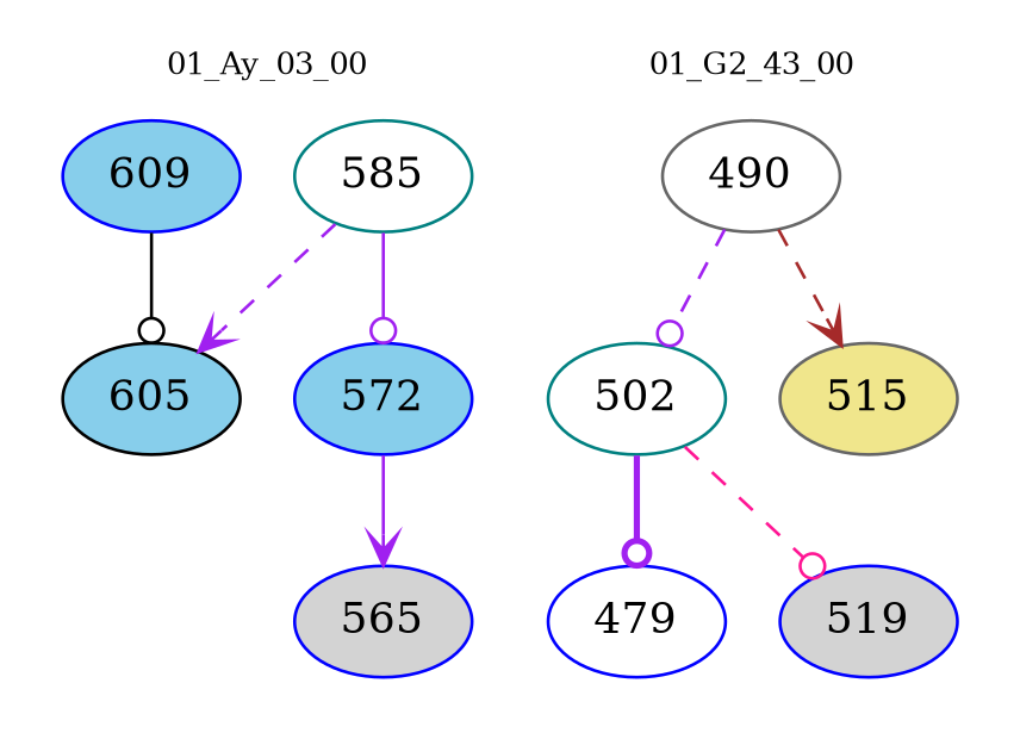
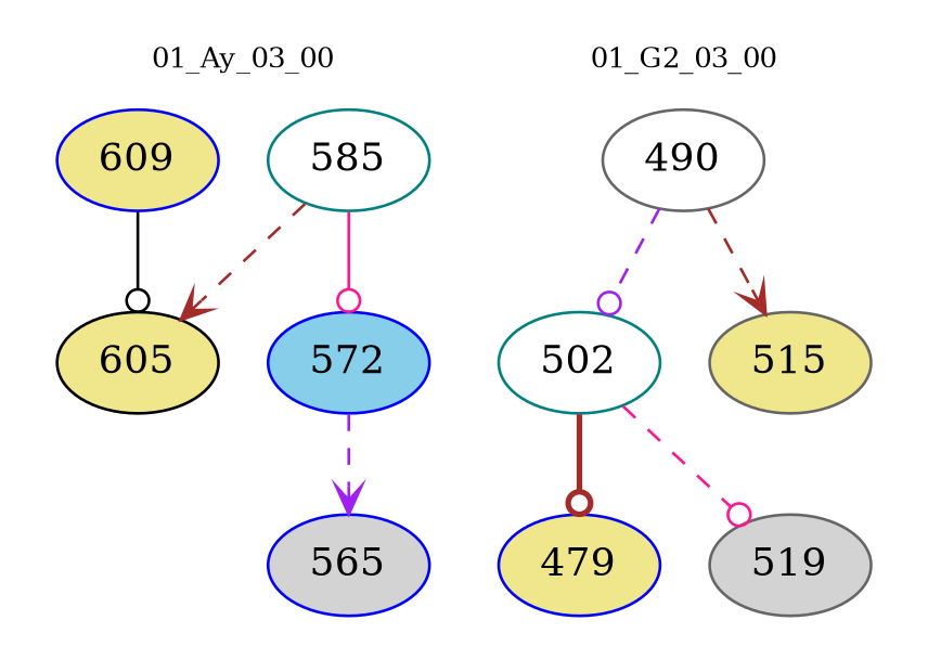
  digraph {
    node [color=blue fillcolor=white style=filled]
    edge [arrowhead=odot color=purple style=dashed]
    n1 [color=teal label=585]
    n2 [fillcolor=skyblue label=572]
-   n3 [color=black fillcolor=skyblue label=605]
+   n3 [color=black fillcolor=khaki label=605]
    n4 [fillcolor=lightgrey label=565]
-   n5 [fillcolor=skyblue label=609]
+   n5 [fillcolor=khaki label=609]
    n6 [color=gray40 label=490]
    n7 [color=teal label=502]
    n8 [color=gray40 fillcolor=khaki label=515]
-   n9 [label=479]
-   n10 [fillcolor=lightgrey label=519]
+   n9 [fillcolor=khaki label=479]
+   n10 [color=gray40 fillcolor=lightgrey label=519]
    subgraph cluster_1 {
      color=white
      fontsize=10
      label="01_Ay_03_00"
      n1
      n2
      n3
      n4
      n5
    }
    subgraph cluster_2 {
      color=white
      fontsize=10
-     label="01_G2_43_00"
+     label="01_G2_03_00"
      n6
      n7
      n8
      n9
      n10
    }
-   n1 -> n2 [style=solid]
-   n1 -> n3 [arrowhead=vee]
-   n2 -> n4 [arrowhead=vee style=solid]
+   n1 -> n2 [color=deeppink style=solid]
+   n1 -> n3 [arrowhead=vee color=brown]
+   n2 -> n4 [arrowhead=vee]
    n5 -> n3 [color=black style=solid]
    n6 -> n7
    n6 -> n8 [arrowhead=vee color=brown]
-   n7 -> n9 [style=bold]
+   n7 -> n9 [color=brown style=bold]
    n7 -> n10 [color=deeppink]
  }
